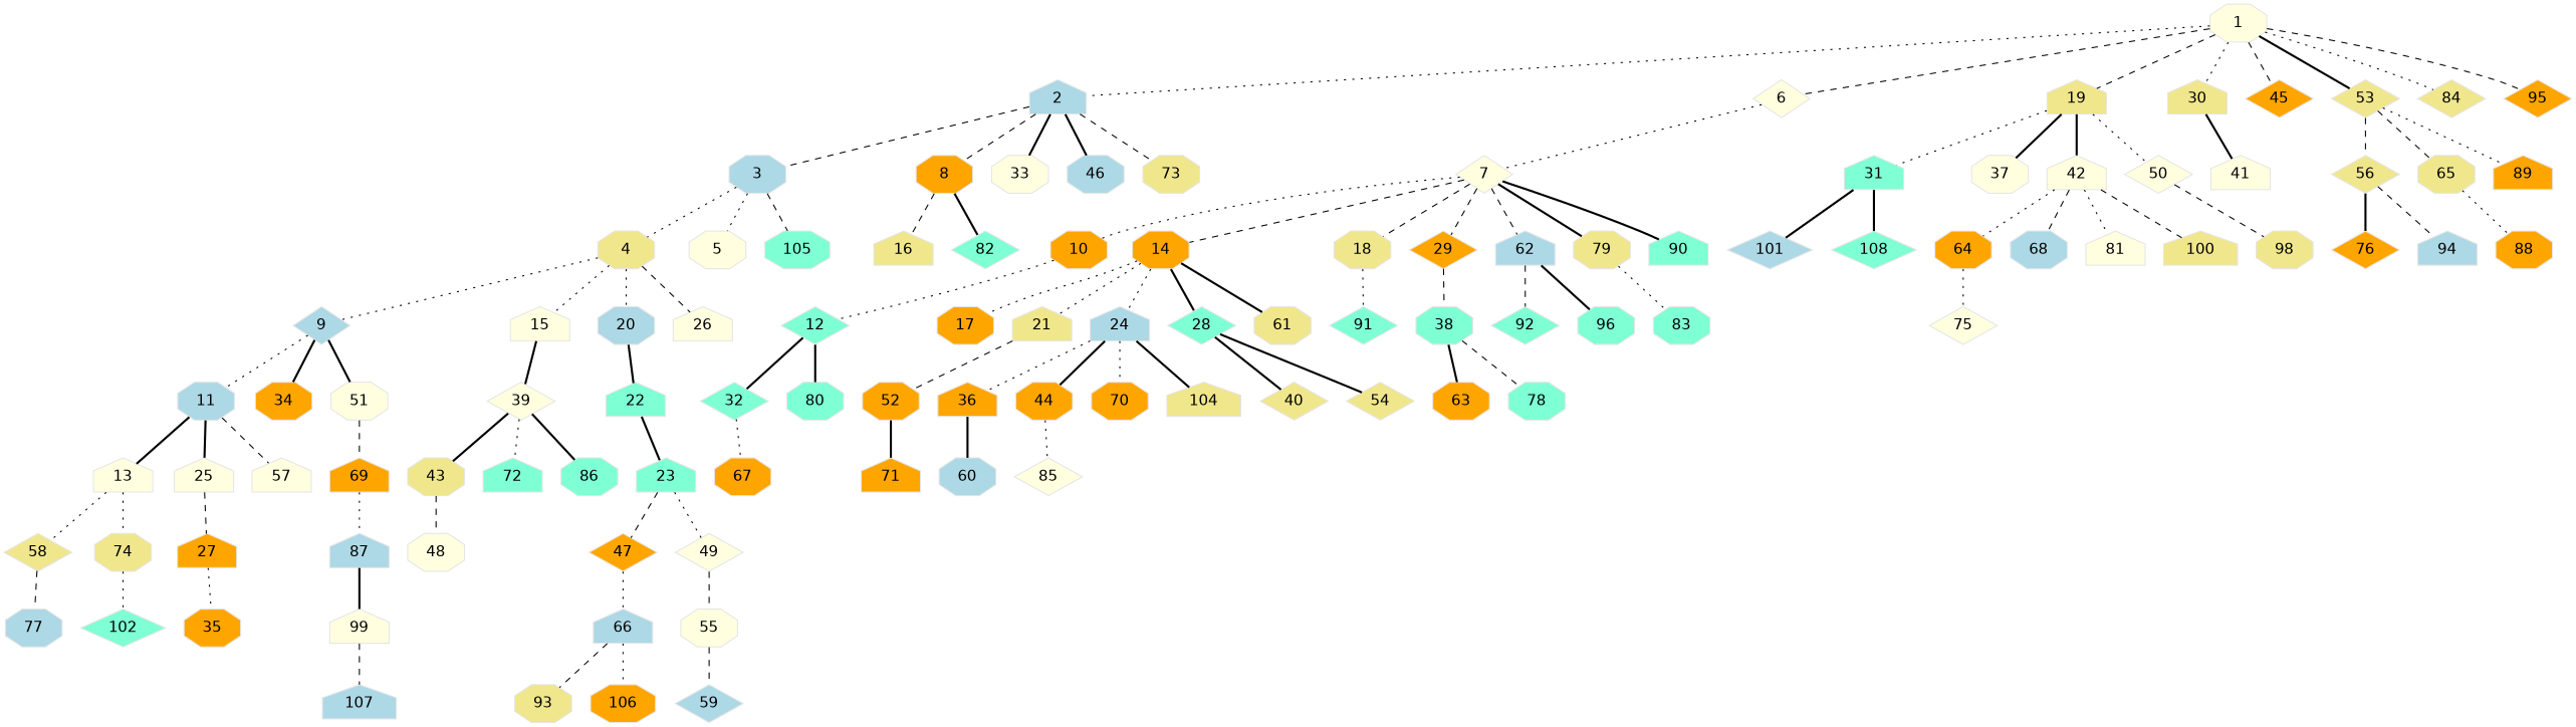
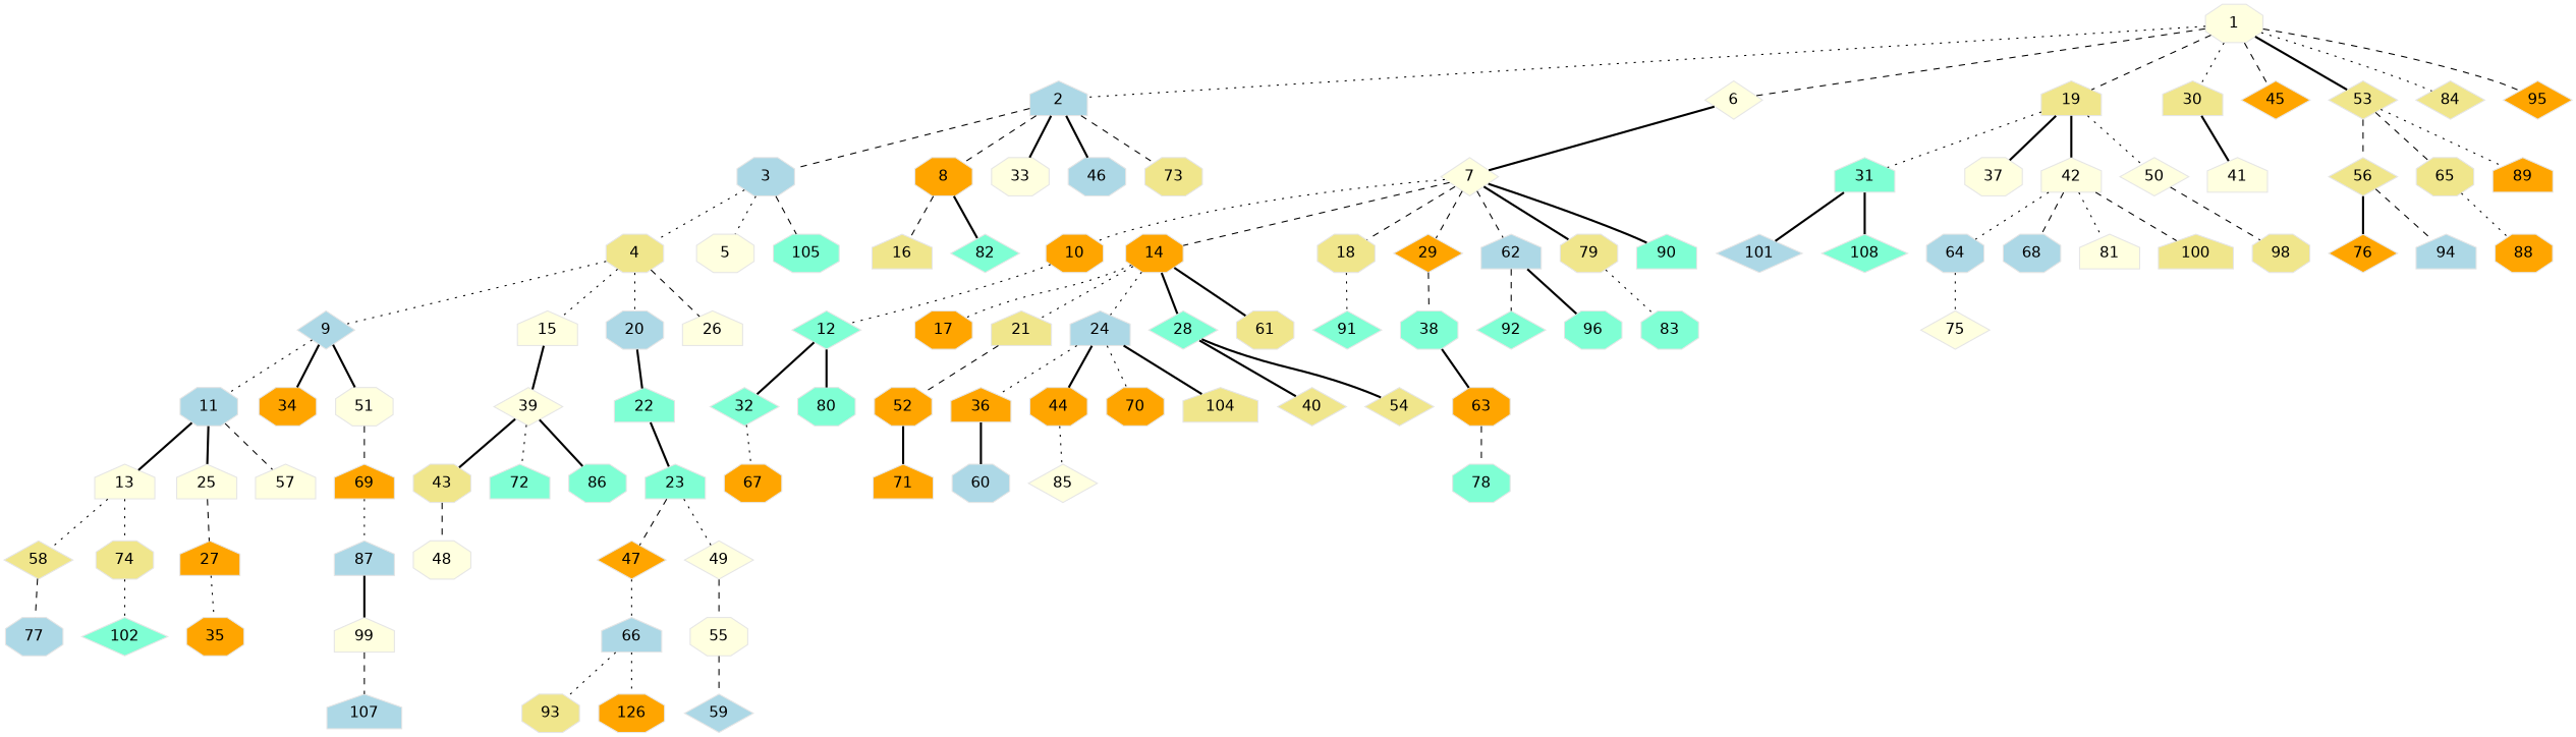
  graph {
    fontname="DejaVu Sans"
    node [color=gray90 fillcolor=lightyellow fontname="DejaVu Sans" shape=octagon style=filled]
    edge [fontname="DejaVu Sans" style=dotted]
    2 [fillcolor=lightblue shape=house]
    1
    6 [shape=diamond]
    19 [fillcolor=khaki shape=house]
    30 [fillcolor=khaki shape=house]
    45 [fillcolor=orange shape=diamond]
    53 [fillcolor=khaki shape=diamond]
    84 [fillcolor=khaki shape=diamond]
    95 [fillcolor=orange shape=diamond]
    3 [fillcolor=lightblue]
    8 [fillcolor=orange]
    33
    46 [fillcolor=lightblue]
    73 [fillcolor=khaki]
    7 [shape=diamond]
    31 [fillcolor=aquamarine shape=house]
    37
    42 [shape=house]
    50 [shape=diamond]
    41 [shape=house]
    56 [fillcolor=khaki shape=diamond]
    65 [fillcolor=khaki]
    89 [fillcolor=orange shape=house]
    4 [fillcolor=khaki]
    5
    105 [fillcolor=aquamarine]
    16 [fillcolor=khaki shape=house]
    82 [fillcolor=aquamarine shape=diamond]
    9 [fillcolor=lightblue shape=diamond]
    15 [shape=house]
    20 [fillcolor=lightblue]
    26 [shape=house]
    11 [fillcolor=lightblue]
    34 [fillcolor=orange]
    51
    39 [shape=diamond]
    22 [fillcolor=aquamarine shape=house]
    10 [fillcolor=orange]
    14 [fillcolor=orange]
    18 [fillcolor=khaki]
    29 [fillcolor=orange shape=diamond]
    62 [fillcolor=lightblue shape=house]
    79 [fillcolor=khaki]
    90 [fillcolor=aquamarine shape=house]
    12 [fillcolor=aquamarine shape=diamond]
    17 [fillcolor=orange]
    21 [fillcolor=khaki shape=house]
    24 [fillcolor=lightblue shape=house]
    28 [fillcolor=aquamarine shape=diamond]
    61 [fillcolor=khaki]
    91 [fillcolor=aquamarine shape=diamond]
    38 [fillcolor=aquamarine]
    92 [fillcolor=aquamarine shape=diamond]
    96 [fillcolor=aquamarine]
    83 [fillcolor=aquamarine]
    13 [shape=house]
    25 [shape=house]
    57 [shape=house]
    69 [fillcolor=orange shape=house]
    32 [fillcolor=aquamarine shape=diamond]
    80 [fillcolor=aquamarine]
    58 [fillcolor=khaki shape=diamond]
    74 [fillcolor=khaki]
    27 [fillcolor=orange shape=house]
    67 [fillcolor=orange]
    77 [fillcolor=lightblue]
    102 [fillcolor=aquamarine shape=diamond]
    52 [fillcolor=orange]
    36 [fillcolor=orange shape=house]
    44 [fillcolor=orange]
    70 [fillcolor=orange]
    104 [fillcolor=khaki shape=house]
    40 [fillcolor=khaki shape=diamond]
    54 [fillcolor=khaki shape=diamond]
    43 [fillcolor=khaki]
    72 [fillcolor=aquamarine shape=house]
    86 [fillcolor=aquamarine]
    101 [fillcolor=lightblue shape=diamond]
    108 [fillcolor=aquamarine shape=diamond]
-   64 [fillcolor=orange]
+   64 [fillcolor=lightblue]
    68 [fillcolor=lightblue]
    81 [shape=house]
    100 [fillcolor=khaki shape=house]
    98 [fillcolor=khaki]
    23 [fillcolor=aquamarine shape=house]
    71 [fillcolor=orange shape=house]
    47 [fillcolor=orange shape=diamond]
    49 [shape=diamond]
    66 [fillcolor=lightblue shape=house]
    55
    60 [fillcolor=lightblue]
    85 [shape=diamond]
    35 [fillcolor=orange]
    63 [fillcolor=orange]
    78 [fillcolor=aquamarine]
    48
    75 [shape=diamond]
    93 [fillcolor=khaki]
-   106 [fillcolor=orange]
+   106 [fillcolor=orange label=126]
    59 [fillcolor=lightblue shape=diamond]
    87 [fillcolor=lightblue shape=house]
    76 [fillcolor=orange shape=diamond]
    94 [fillcolor=lightblue shape=house]
    88 [fillcolor=orange]
    99 [shape=house]
    107 [fillcolor=lightblue shape=house]
    2 -- 3 [style=dashed]
    2 -- 8 [style=dashed]
    2 -- 33 [style=bold]
    2 -- 46 [style=bold]
    2 -- 73 [style=dashed]
    1 -- 2
    1 -- 6 [style=dashed]
    1 -- 19 [style=dashed]
    1 -- 30
    1 -- 45 [style=dashed]
    1 -- 53 [style=bold]
    1 -- 84
    1 -- 95 [style=dashed]
-   6 -- 7
+   6 -- 7 [style=bold]
    19 -- 31
    19 -- 37 [style=bold]
    19 -- 42 [style=bold]
    19 -- 50
    30 -- 41 [style=bold]
    53 -- 56 [style=dashed]
    53 -- 65 [style=dashed]
    53 -- 89
    3 -- 4
    3 -- 5
    3 -- 105 [style=dashed]
    8 -- 16 [style=dashed]
    8 -- 82 [style=bold]
    7 -- 10
    7 -- 14 [style=dashed]
    7 -- 18 [style=dashed]
    7 -- 29 [style=dashed]
    7 -- 62 [style=dashed]
    7 -- 79 [style=bold]
    7 -- 90 [style=bold]
    31 -- 101 [style=bold]
    31 -- 108 [style=bold]
    42 -- 64
    42 -- 68 [style=dashed]
    42 -- 81
    42 -- 100 [style=dashed]
    50 -- 98 [style=dashed]
    56 -- 76 [style=bold]
    56 -- 94 [style=dashed]
    65 -- 88
    4 -- 9
    4 -- 15
    4 -- 20
    4 -- 26 [style=dashed]
    9 -- 11
    9 -- 34 [style=bold]
    9 -- 51 [style=bold]
    15 -- 39 [style=bold]
    20 -- 22 [style=bold]
    11 -- 13 [style=bold]
    11 -- 25 [style=bold]
    11 -- 57 [style=dashed]
    51 -- 69 [style=dashed]
    39 -- 43 [style=bold]
    39 -- 72
    39 -- 86 [style=bold]
    22 -- 23 [style=bold]
    10 -- 12
    14 -- 17
    14 -- 21
    14 -- 24
    14 -- 28 [style=bold]
    14 -- 61 [style=bold]
    18 -- 91
    29 -- 38 [style=dashed]
    62 -- 92 [style=dashed]
    62 -- 96 [style=bold]
    79 -- 83
    12 -- 32 [style=bold]
    12 -- 80 [style=bold]
    21 -- 52 [style=dashed]
    24 -- 36
    24 -- 44 [style=bold]
    24 -- 70
    24 -- 104 [style=bold]
    28 -- 40 [style=bold]
    28 -- 54 [style=bold]
    38 -- 63 [style=bold]
    13 -- 58
    13 -- 74
    25 -- 27 [style=dashed]
    69 -- 87
    32 -- 67
    58 -- 77 [style=dashed]
    74 -- 102
    27 -- 35
    52 -- 71 [style=bold]
    36 -- 60 [style=bold]
    44 -- 85
    43 -- 48 [style=dashed]
    64 -- 75
    23 -- 47 [style=dashed]
    23 -- 49
    47 -- 66
    49 -- 55 [style=dashed]
-   66 -- 93 [style=dashed]
+   66 -- 93
    66 -- 106
    55 -- 59 [style=dashed]
-   38 -- 78 [style=dashed]
+   63 -- 78 [style=dashed]
    87 -- 99 [style=bold]
    99 -- 107 [style=dashed]
  }
